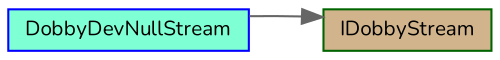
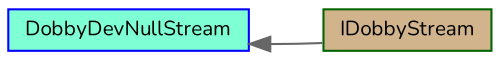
  digraph {
    rankdir=LR
    fontname=Nunito
    node [fontname=Nunito fontsize=10 shape=record style=filled]
    n1 [color=blue fillcolor=aquamarine fontcolor=black height=0.2 label=DobbyDevNullStream width=0.4]
    n2 [color=darkgreen fillcolor=tan height=0.2 label=IDobbyStream width=0.4]
-   n2 -> n1 [color=gray40 dir=back fontname=Nunito fontsize=10 labelfontname=Helvetica labelfontsize=10 style=solid]
+   n1 -> n2 [color=gray40 dir=back fontname=Nunito fontsize=10 labelfontname=Helvetica labelfontsize=10 style=solid]
  }
